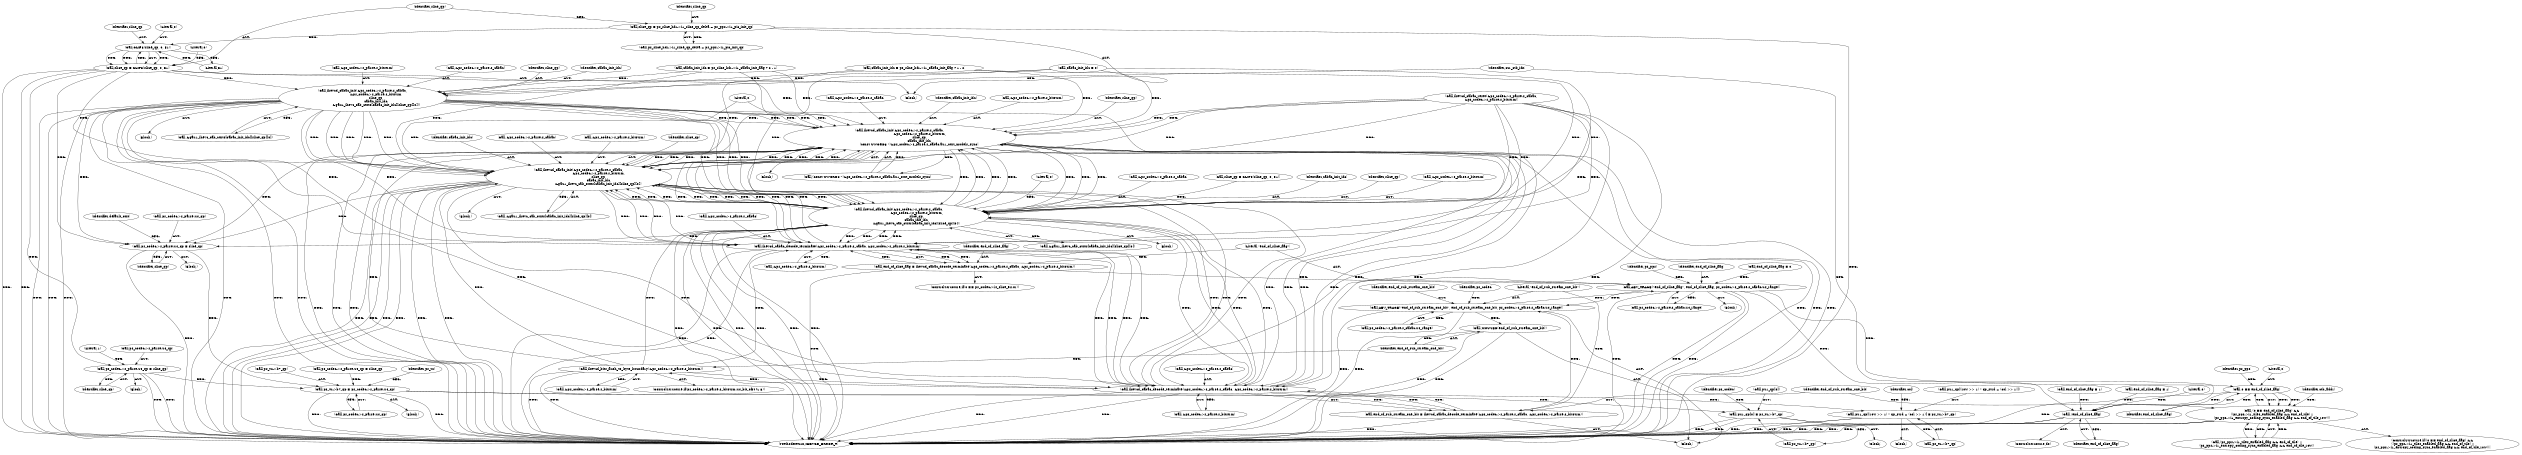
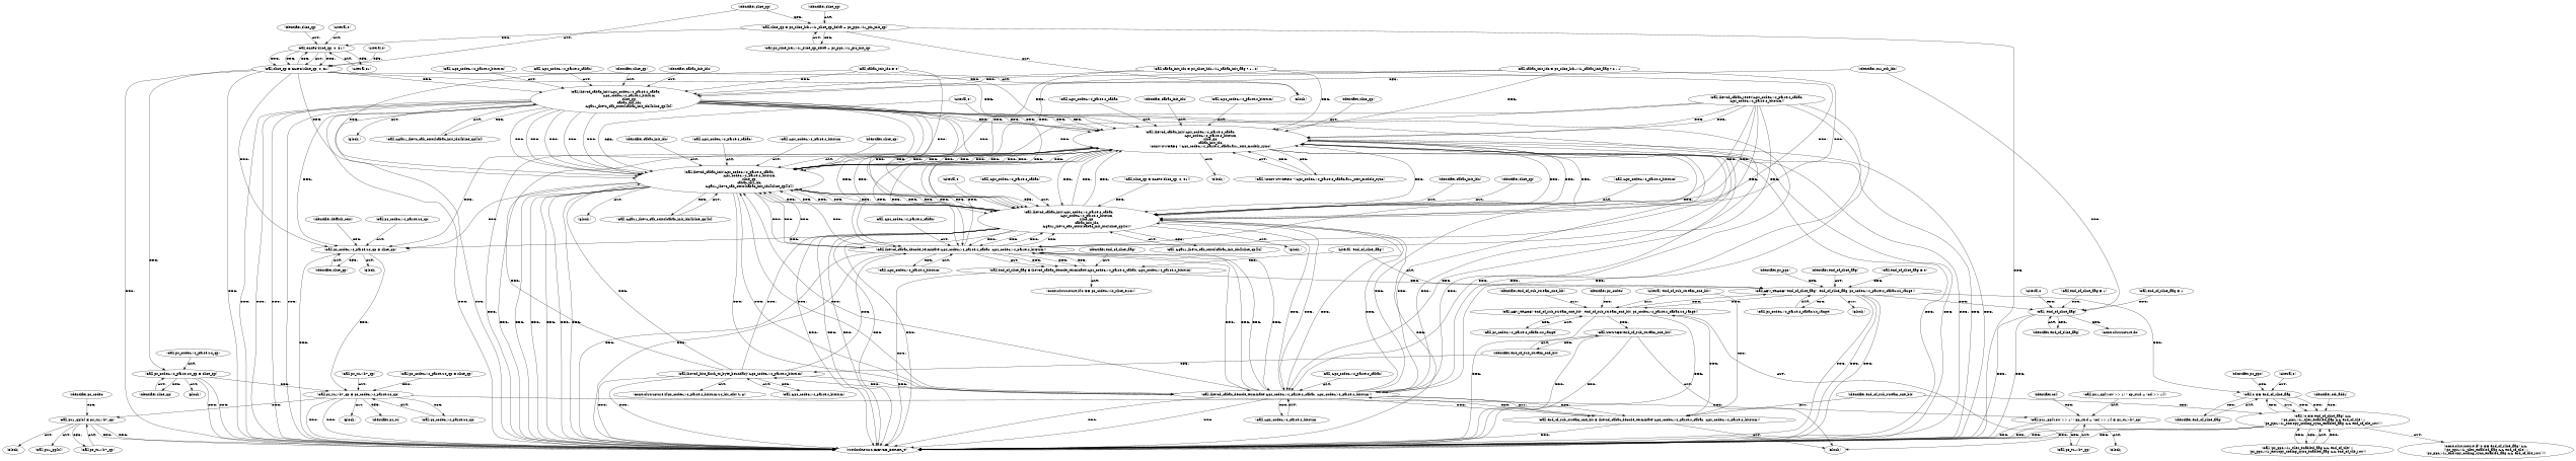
  digraph {
    n1 [label="(Call,slice_qp = ps_slice_hdr->i1_slice_qp_delta + ps_pps->i1_pic_init_qp)"]
    n2 [label="(Call,CLIP3(slice_qp, 0, 51))"]
    n3 [label="(MethodReturn,IHEVCD_ERROR_T)"]
    n4 [label="(Block,)"]
    n5 [label="(Call,ps_slice_hdr->i1_slice_qp_delta + ps_pps->i1_pic_init_qp)"]
    n6 [label="(Call,slice_qp = CLIP3(slice_qp, 0, 51))"]
    n7 [label="(Literal,51)"]
    n8 [label="(Call,ps_codec->s_parse.u4_qp = slice_qp)"]
    n9 [label="(Call,ihevcd_cabac_init(&ps_codec->s_parse.s_cabac,\n                          &ps_codec->s_parse.s_bitstrm,\n                          slice_qp,\n                          cabac_init_idc,\n                          &gau1_ihevc_cab_ctxts[cabac_init_idc][slice_qp][0]))"]
    n10 [label="(Call,ps_codec->s_parse.u4_qp = slice_qp)"]
    n11 [label="(Call,ihevcd_cabac_init(&ps_codec->s_parse.s_cabac,\n                                      &ps_codec->s_parse.s_bitstrm,\n                                      slice_qp,\n                                      cabac_init_idc,\n                                      &gau1_ihevc_cab_ctxts[cabac_init_idc][slice_qp][0]))"]
    n12 [label="(Call,ihevcd_cabac_init(&ps_codec->s_parse.s_cabac,\n                                      &ps_codec->s_parse.s_bitstrm,\n                                      slice_qp,\n                                      cabac_init_idc,\n                                      (const UWORD8 *)&ps_codec->s_parse.s_cabac.au1_ctxt_models_sync))"]
    n13 [label="(Call,ps_tu->b7_qp = ps_codec->s_parse.u4_qp)"]
    n14 [label="(Identifier,slice_qp)"]
    n15 [label="(Block,)"]
    n16 [label="(Call,ihevcd_cabac_init(&ps_codec->s_parse.s_cabac,\n                                  &ps_codec->s_parse.s_bitstrm,\n                                  slice_qp,\n                                  cabac_init_idc,\n                                  &gau1_ihevc_cab_ctxts[cabac_init_idc][slice_qp][0]))"]
    n17 [label="(Call,ihevcd_cabac_decode_terminate(&ps_codec->s_parse.s_cabac, &ps_codec->s_parse.s_bitstrm))"]
    n18 [label="(Call,ihevcd_cabac_decode_terminate(&ps_codec->s_parse.s_cabac, &ps_codec->s_parse.s_bitstrm))"]
    n19 [label="(Block,)"]
    n20 [label="(Call,&gau1_ihevc_cab_ctxts[cabac_init_idc][slice_qp][0])"]
    n21 [label="(Block,)"]
    n22 [label="(Identifier,slice_qp)"]
    n23 [label="(Block,)"]
    n24 [label="(Call,&gau1_ihevc_cab_ctxts[cabac_init_idc][slice_qp][0])"]
    n25 [label="(Block,)"]
    n26 [label="(Call,(const UWORD8 *)&ps_codec->s_parse.s_cabac.au1_ctxt_models_sync)"]
    n27 [label="(Call,pu1_qp[0] = ps_tu->b7_qp)"]
    n28 [label="(Call,pu1_qp[(row >> 1) * qp_strd + (col >> 1)] = ps_tu->b7_qp)"]
    n29 [label="(Call,ps_codec->s_parse.u4_qp)"]
    n30 [label="(Block,)"]
    n31 [label="(Call,ps_tu->b7_qp)"]
    n32 [label="(Block,)"]
    n33 [label="(Call,ps_tu->b7_qp)"]
    n34 [label="(Block,)"]
    n35 [label="(Call,&gau1_ihevc_cab_ctxts[cabac_init_idc][slice_qp][0])"]
    n36 [label="(Block,)"]
    n37 [label="(Call,end_of_slice_flag = ihevcd_cabac_decode_terminate(&ps_codec->s_parse.s_cabac, &ps_codec->s_parse.s_bitstrm))"]
    n38 [label="(Call,&ps_codec->s_parse.s_bitstrm)"]
    n39 [label="(Call,end_of_sub_stream_one_bit = ihevcd_cabac_decode_terminate(&ps_codec->s_parse.s_cabac, &ps_codec->s_parse.s_bitstrm))"]
    n40 [label="(Call,ihevcd_bits_flush_to_byte_boundary(&ps_codec->s_parse.s_bitstrm))"]
    n41 [label="(Call,&ps_codec->s_parse.s_bitstrm)"]
    n42 [label="(Call,AEV_TRACE(\"end_of_slice_flag\", end_of_slice_flag, ps_codec->s_parse.s_cabac.u4_range))"]
    n43 [label="(ControlStructure,if(0 == ps_codec->i4_slice_error))"]
    n44 [label="(Call,0 == end_of_slice_flag)"]
    n45 [label="(Call,!end_of_slice_flag)"]
    n46 [label="(Call,AEV_TRACE(\"end_of_sub_stream_one_bit\", end_of_sub_stream_one_bit, ps_codec->s_parse.s_cabac.u4_range))"]
    n47 [label="(Call,ps_codec->s_parse.s_cabac.u4_range)"]
    n48 [label="(Block,)"]
    n49 [label="(Call,(0 == end_of_slice_flag) &&\n ((ps_pps->i1_tiles_enabled_flag && end_of_tile) ||\n (ps_pps->i1_entropy_coding_sync_enabled_flag && end_of_tile_row)))"]
    n50 [label="(Identifier,end_of_slice_flag)"]
    n51 [label="(ControlStructure,do)"]
    n52 [label="(Identifier,end_of_slice_flag)"]
    n53 [label="(Call,UNUSED(end_of_sub_stream_one_bit))"]
    n54 [label="(Block,)"]
    n55 [label="(Call,ps_codec->s_parse.s_cabac.u4_range)"]
    n56 [label="(ControlStructure,if((0 == end_of_slice_flag) &&\n ((ps_pps->i1_tiles_enabled_flag && end_of_tile) ||\n (ps_pps->i1_entropy_coding_sync_enabled_flag && end_of_tile_row))))"]
    n57 [label="(Call,(ps_pps->i1_tiles_enabled_flag && end_of_tile) ||\n (ps_pps->i1_entropy_coding_sync_enabled_flag && end_of_tile_row))"]
    n58 [label="(Identifier,end_of_sub_stream_one_bit)"]
    n59 [label="(ControlStructure,if(ps_codec->s_parse.s_bitstrm.u4_bit_ofst % 8))"]
    n60 [label="(Call,&ps_codec->s_parse.s_bitstrm)"]
    n61 [label="(Identifier,end_of_slice_flag)"]
    n62 [label="(Identifier,ps_pps)"]
    n63 [label="(Call,ps_tu->b7_qp)"]
    n64 [label="(Literal,0)"]
-   n65 [label="(Literal,1)"]
    n66 [label="(Call,&ps_codec->s_parse.s_cabac)"]
    n67 [label="(Identifier,end_of_slice_flag)"]
    n68 [label="(Identifier,slice_qp)"]
    n69 [label="(Identifier,slice_qp)"]
    n70 [label="(Identifier,end_of_sub_stream_one_bit)"]
    n71 [label="(Identifier,slice_qp)"]
    n72 [label="(Call,cabac_init_idc = ps_slice_hdr->i1_cabac_init_flag ? 2 : 1)"]
    n73 [label="(Identifier,col)"]
    n74 [label="(Identifier,end_of_sub_stream_one_bit)"]
    n75 [label="(Call,&ps_codec->s_parse.s_bitstrm)"]
    n76 [label="(Call,&ps_codec->s_parse.s_cabac)"]
    n77 [label="(Literal,\"end_of_sub_stream_one_bit\")"]
    n78 [label="(Call,ihevcd_cabac_reset(&ps_codec->s_parse.s_cabac,\n &ps_codec->s_parse.s_bitstrm))"]
    n79 [label="(Literal,0)"]
    n80 [label="(Call,slice_qp = CLIP3(slice_qp, 0, 51))"]
    n81 [label="(Identifier,cabac_init_idc)"]
    n82 [label="(Identifier,ps_pps)"]
    n83 [label="(Call,ps_codec->s_parse.u4_qp = slice_qp)"]
    n84 [label="(Call,cabac_init_idc = 0)"]
    n85 [label="(Identifier,cabac_init_idc)"]
    n86 [label="(Call,&ps_codec->s_parse.s_cabac)"]
    n87 [label="(Identifier,cabac_init_idc)"]
    n88 [label="(Identifier,cur_ctb_idx)"]
    n89 [label="(Literal,0)"]
    n90 [label="(Identifier,default_ctxt)"]
    n91 [label="(Identifier,slice_qp)"]
    n92 [label="(Call,&ps_codec->s_parse.s_cabac)"]
    n93 [label="(Identifier,cabac_init_idc)"]
    n94 [label="(Identifier,ps_codec)"]
    n95 [label="(Identifier,slice_qp)"]
    n96 [label="(Call,pu1_qp[0])"]
    n97 [label="(Call,&ps_codec->s_parse.s_bitstrm)"]
    n98 [label="(Identifier,slice_qp)"]
    n99 [label="(Identifier,ctb_addr)"]
    n100 [label="(Identifier,ps_tu)"]
    n101 [label="(Call,&ps_codec->s_parse.s_bitstrm)"]
    n102 [label="(Call,ps_codec->s_parse.u4_qp)"]
    n103 [label="(Call,cabac_init_idc = ps_slice_hdr->i1_cabac_init_flag ? 1 : 2)"]
    n104 [label="(Call,ps_codec->s_parse.u4_qp)"]
    n105 [label="(Literal,\"end_of_slice_flag\")"]
    n106 [label="(Call,end_of_slice_flag = 1)"]
    n107 [label="(Literal,0)"]
    n108 [label="(Literal,0)"]
    n109 [label="(Call,&ps_codec->s_parse.s_cabac)"]
    n110 [label="(Call,pu1_qp[(row >> 1) * qp_strd + (col >> 1)])"]
    n111 [label="(Call,end_of_slice_flag = 1)"]
    n112 [label="(Call,&ps_codec->s_parse.s_bitstrm)"]
    n113 [label="(Identifier,slice_qp)"]
    n114 [label="(Literal,0)"]
    n115 [label="(Call,&ps_codec->s_parse.s_cabac)"]
    n116 [label="(Call,end_of_slice_flag = 0)"]
    n117 [label="(Identifier,ps_codec)"]
    n1 -> n2 [label="DDG: "]
    n1 -> n3 [label="DDG: "]
    n1 -> n4 [label="AST: "]
    n1 -> n5 [label="CFG: "]
    n2 -> n6 [label="AST: "]
    n2 -> n6 [label="DDG: "]
    n2 -> n6 [label="DDG: "]
    n2 -> n6 [label="DDG: "]
    n2 -> n7 [label="CFG: "]
    n5 -> n1 [label="AST: "]
    n6 -> n2 [label="CFG: "]
    n6 -> n3 [label="DDG: "]
    n6 -> n3 [label="DDG: "]
    n6 -> n4 [label="AST: "]
    n6 -> n8 [label="DDG: "]
    n6 -> n9 [label="DDG: "]
    n6 -> n10 [label="DDG: "]
    n6 -> n11 [label="DDG: "]
    n6 -> n12 [label="DDG: "]
-   n7 -> n2 [label="DDG: "]
+   n7 -> n2 [label="AST: "]
    n8 -> n3 [label="DDG: "]
    n8 -> n3 [label="DDG: "]
    n8 -> n13 [label="DDG: "]
    n8 -> n14 [label="CFG: "]
    n8 -> n15 [label="AST: "]
    n9 -> n3 [label="DDG: "]
    n9 -> n3 [label="DDG: "]
    n9 -> n3 [label="DDG: "]
    n9 -> n3 [label="DDG: "]
    n9 -> n3 [label="DDG: "]
    n9 -> n3 [label="DDG: "]
    n9 -> n10 [label="DDG: "]
    n9 -> n11 [label="DDG: "]
    n9 -> n11 [label="DDG: "]
    n9 -> n11 [label="DDG: "]
    n9 -> n11 [label="DDG: "]
    n9 -> n11 [label="DDG: "]
    n9 -> n12 [label="DDG: "]
    n9 -> n12 [label="DDG: "]
    n9 -> n12 [label="DDG: "]
    n9 -> n12 [label="DDG: "]
    n9 -> n16 [label="DDG: "]
    n9 -> n16 [label="DDG: "]
    n9 -> n16 [label="DDG: "]
    n9 -> n16 [label="DDG: "]
    n9 -> n17 [label="DDG: "]
    n9 -> n17 [label="DDG: "]
    n9 -> n18 [label="DDG: "]
    n9 -> n18 [label="DDG: "]
    n9 -> n19 [label="AST: "]
    n9 -> n20 [label="CFG: "]
    n10 -> n3 [label="DDG: "]
    n10 -> n13 [label="DDG: "]
    n10 -> n21 [label="AST: "]
    n10 -> n22 [label="CFG: "]
    n11 -> n3 [label="DDG: "]
    n11 -> n3 [label="DDG: "]
    n11 -> n3 [label="DDG: "]
    n11 -> n3 [label="DDG: "]
    n11 -> n3 [label="DDG: "]
    n11 -> n3 [label="DDG: "]
    n11 -> n10 [label="DDG: "]
    n11 -> n12 [label="DDG: "]
    n11 -> n12 [label="DDG: "]
    n11 -> n12 [label="DDG: "]
    n11 -> n12 [label="DDG: "]
    n11 -> n16 [label="DDG: "]
    n11 -> n16 [label="DDG: "]
    n11 -> n16 [label="DDG: "]
    n11 -> n16 [label="DDG: "]
    n11 -> n17 [label="DDG: "]
    n11 -> n17 [label="DDG: "]
    n11 -> n18 [label="DDG: "]
    n11 -> n18 [label="DDG: "]
    n11 -> n23 [label="AST: "]
    n11 -> n24 [label="CFG: "]
    n12 -> n3 [label="DDG: "]
    n12 -> n3 [label="DDG: "]
    n12 -> n3 [label="DDG: "]
    n12 -> n3 [label="DDG: "]
    n12 -> n3 [label="DDG: "]
    n12 -> n3 [label="DDG: "]
    n12 -> n10 [label="DDG: "]
    n12 -> n11 [label="DDG: "]
    n12 -> n11 [label="DDG: "]
    n12 -> n11 [label="DDG: "]
    n12 -> n11 [label="DDG: "]
    n12 -> n16 [label="DDG: "]
    n12 -> n16 [label="DDG: "]
    n12 -> n16 [label="DDG: "]
    n12 -> n17 [label="DDG: "]
    n12 -> n17 [label="DDG: "]
    n12 -> n18 [label="DDG: "]
    n12 -> n18 [label="DDG: "]
    n12 -> n25 [label="AST: "]
    n12 -> n26 [label="CFG: "]
    n13 -> n3 [label="DDG: "]
    n13 -> n3 [label="DDG: "]
    n13 -> n27 [label="DDG: "]
    n13 -> n28 [label="DDG: "]
    n13 -> n29 [label="CFG: "]
    n13 -> n30 [label="AST: "]
    n14 -> n8 [label="AST: "]
    n16 -> n3 [label="DDG: "]
    n16 -> n3 [label="DDG: "]
    n16 -> n3 [label="DDG: "]
    n16 -> n3 [label="DDG: "]
    n16 -> n3 [label="DDG: "]
    n16 -> n3 [label="DDG: "]
    n16 -> n10 [label="DDG: "]
    n16 -> n11 [label="DDG: "]
    n16 -> n11 [label="DDG: "]
    n16 -> n11 [label="DDG: "]
    n16 -> n11 [label="DDG: "]
    n16 -> n11 [label="DDG: "]
    n16 -> n12 [label="DDG: "]
    n16 -> n12 [label="DDG: "]
    n16 -> n12 [label="DDG: "]
    n16 -> n12 [label="DDG: "]
    n16 -> n17 [label="DDG: "]
    n16 -> n17 [label="DDG: "]
    n16 -> n18 [label="DDG: "]
    n16 -> n18 [label="DDG: "]
    n16 -> n35 [label="CFG: "]
    n16 -> n36 [label="AST: "]
    n17 -> n3 [label="DDG: "]
    n17 -> n3 [label="DDG: "]
    n17 -> n11 [label="DDG: "]
    n17 -> n11 [label="DDG: "]
    n17 -> n12 [label="DDG: "]
    n17 -> n12 [label="DDG: "]
    n17 -> n16 [label="DDG: "]
    n17 -> n16 [label="DDG: "]
    n17 -> n18 [label="DDG: "]
    n17 -> n18 [label="DDG: "]
    n17 -> n37 [label="AST: "]
    n17 -> n37 [label="DDG: "]
    n17 -> n37 [label="DDG: "]
    n17 -> n38 [label="CFG: "]
    n18 -> n3 [label="DDG: "]
    n18 -> n3 [label="DDG: "]
    n18 -> n11 [label="DDG: "]
    n18 -> n11 [label="DDG: "]
    n18 -> n12 [label="DDG: "]
    n18 -> n12 [label="DDG: "]
    n18 -> n16 [label="DDG: "]
    n18 -> n16 [label="DDG: "]
    n18 -> n17 [label="DDG: "]
    n18 -> n17 [label="DDG: "]
    n18 -> n39 [label="AST: "]
    n18 -> n39 [label="DDG: "]
    n18 -> n39 [label="DDG: "]
    n18 -> n40 [label="DDG: "]
    n18 -> n41 [label="CFG: "]
    n20 -> n9 [label="AST: "]
    n22 -> n10 [label="AST: "]
    n24 -> n11 [label="AST: "]
    n26 -> n12 [label="AST: "]
    n26 -> n12 [label="DDG: "]
    n27 -> n3 [label="DDG: "]
    n27 -> n3 [label="DDG: "]
    n27 -> n31 [label="CFG: "]
    n27 -> n32 [label="AST: "]
    n28 -> n3 [label="DDG: "]
    n28 -> n3 [label="DDG: "]
    n28 -> n33 [label="CFG: "]
    n28 -> n34 [label="AST: "]
    n29 -> n13 [label="AST: "]
    n31 -> n27 [label="AST: "]
    n33 -> n28 [label="AST: "]
    n35 -> n16 [label="AST: "]
    n37 -> n3 [label="DDG: "]
    n37 -> n17 [label="CFG: "]
    n37 -> n42 [label="DDG: "]
    n37 -> n43 [label="AST: "]
    n38 -> n17 [label="AST: "]
    n39 -> n3 [label="DDG: "]
    n39 -> n18 [label="CFG: "]
    n39 -> n46 [label="DDG: "]
    n39 -> n54 [label="AST: "]
    n40 -> n3 [label="DDG: "]
    n40 -> n3 [label="DDG: "]
    n40 -> n11 [label="DDG: "]
    n40 -> n12 [label="DDG: "]
    n40 -> n16 [label="DDG: "]
    n40 -> n17 [label="DDG: "]
    n40 -> n18 [label="DDG: "]
    n40 -> n59 [label="AST: "]
    n40 -> n60 [label="CFG: "]
    n41 -> n18 [label="AST: "]
    n42 -> n3 [label="DDG: "]
    n42 -> n3 [label="DDG: "]
    n42 -> n3 [label="DDG: "]
    n42 -> n44 [label="DDG: "]
    n42 -> n45 [label="DDG: "]
    n42 -> n46 [label="DDG: "]
    n42 -> n47 [label="CFG: "]
    n42 -> n48 [label="AST: "]
-   n44 -> n3 [label="DDG: "]
-   n44 -> n45 [label="DDG: "]
    n44 -> n49 [label="AST: "]
    n44 -> n49 [label="DDG: "]
    n44 -> n49 [label="DDG: "]
    n44 -> n50 [label="CFG: "]
    n45 -> n3 [label="DDG: "]
    n45 -> n3 [label="DDG: "]
-   n45 -> n51 [label="AST: "]
+   n45 -> n51 [label="CFG: "]
    n45 -> n52 [label="CFG: "]
    n46 -> n3 [label="DDG: "]
    n46 -> n3 [label="DDG: "]
    n46 -> n42 [label="DDG: "]
    n46 -> n53 [label="DDG: "]
    n46 -> n54 [label="AST: "]
    n46 -> n55 [label="CFG: "]
    n47 -> n42 [label="AST: "]
    n49 -> n3 [label="DDG: "]
    n49 -> n3 [label="DDG: "]
    n49 -> n3 [label="DDG: "]
    n49 -> n44 [label="CFG: "]
    n49 -> n56 [label="AST: "]
    n49 -> n57 [label="CFG: "]
    n50 -> n44 [label="AST: "]
    n52 -> n45 [label="AST: "]
    n53 -> n3 [label="DDG: "]
    n53 -> n3 [label="DDG: "]
    n53 -> n54 [label="AST: "]
    n53 -> n58 [label="CFG: "]
    n55 -> n46 [label="AST: "]
    n57 -> n49 [label="AST: "]
    n57 -> n49 [label="DDG: "]
    n57 -> n49 [label="DDG: "]
    n58 -> n40 [label="CFG: "]
    n58 -> n53 [label="AST: "]
    n60 -> n40 [label="AST: "]
    n61 -> n37 [label="AST: "]
    n62 -> n42 [label="CFG: "]
    n63 -> n13 [label="AST: "]
    n64 -> n16 [label="CFG: "]
-   n65 -> n8 [label="CFG: "]
    n66 -> n16 [label="AST: "]
    n67 -> n42 [label="AST: "]
    n68 -> n1 [label="AST: "]
    n69 -> n2 [label="AST: "]
    n70 -> n46 [label="AST: "]
    n71 -> n12 [label="AST: "]
    n72 -> n9 [label="DDG: "]
    n72 -> n11 [label="DDG: "]
    n72 -> n12 [label="DDG: "]
    n72 -> n16 [label="DDG: "]
    n73 -> n28 [label="CFG: "]
    n74 -> n39 [label="AST: "]
    n74 -> n49 [label="CFG: "]
    n75 -> n9 [label="AST: "]
    n76 -> n18 [label="AST: "]
    n77 -> n39 [label="CFG: "]
    n77 -> n46 [label="AST: "]
    n78 -> n11 [label="DDG: "]
    n78 -> n11 [label="DDG: "]
    n78 -> n12 [label="DDG: "]
    n78 -> n12 [label="DDG: "]
    n78 -> n16 [label="DDG: "]
    n78 -> n16 [label="DDG: "]
    n78 -> n17 [label="DDG: "]
    n78 -> n17 [label="DDG: "]
    n78 -> n18 [label="DDG: "]
    n78 -> n18 [label="DDG: "]
    n79 -> n6 [label="CFG: "]
    n80 -> n16 [label="DDG: "]
    n81 -> n9 [label="AST: "]
    n82 -> n44 [label="CFG: "]
    n83 -> n13 [label="DDG: "]
    n84 -> n9 [label="DDG: "]
    n84 -> n11 [label="DDG: "]
    n84 -> n12 [label="DDG: "]
    n84 -> n16 [label="DDG: "]
    n85 -> n16 [label="AST: "]
    n86 -> n12 [label="AST: "]
    n87 -> n12 [label="AST: "]
    n88 -> n9 [label="CFG: "]
-   n88 -> n45 [label="CFG: "]
+   n88 -> n45 [label="DDG: "]
    n89 -> n11 [label="CFG: "]
    n89 -> n12 [label="CFG: "]
    n90 -> n10 [label="CFG: "]
    n91 -> n16 [label="AST: "]
    n92 -> n9 [label="AST: "]
    n93 -> n11 [label="AST: "]
    n94 -> n46 [label="CFG: "]
    n95 -> n9 [label="AST: "]
-   n96 -> n27 [label="AST: "]
+   n27 -> n96 [label="AST: "]
    n97 -> n12 [label="AST: "]
    n98 -> n1 [label="CFG: "]
    n98 -> n6 [label="AST: "]
    n99 -> n49 [label="CFG: "]
-   n100 -> n13 [label="CFG: "]
+   n13 -> n100 [label="CFG: "]
    n101 -> n16 [label="AST: "]
    n102 -> n10 [label="AST: "]
    n103 -> n9 [label="DDG: "]
    n103 -> n11 [label="DDG: "]
    n103 -> n12 [label="DDG: "]
    n103 -> n16 [label="DDG: "]
    n104 -> n8 [label="AST: "]
    n105 -> n37 [label="CFG: "]
    n105 -> n42 [label="AST: "]
    n106 -> n45 [label="DDG: "]
    n107 -> n45 [label="CFG: "]
    n108 -> n44 [label="AST: "]
    n109 -> n11 [label="AST: "]
    n110 -> n28 [label="AST: "]
    n111 -> n45 [label="DDG: "]
    n112 -> n11 [label="AST: "]
    n113 -> n11 [label="AST: "]
    n114 -> n2 [label="AST: "]
    n115 -> n17 [label="AST: "]
    n116 -> n42 [label="DDG: "]
    n117 -> n27 [label="CFG: "]
  }
